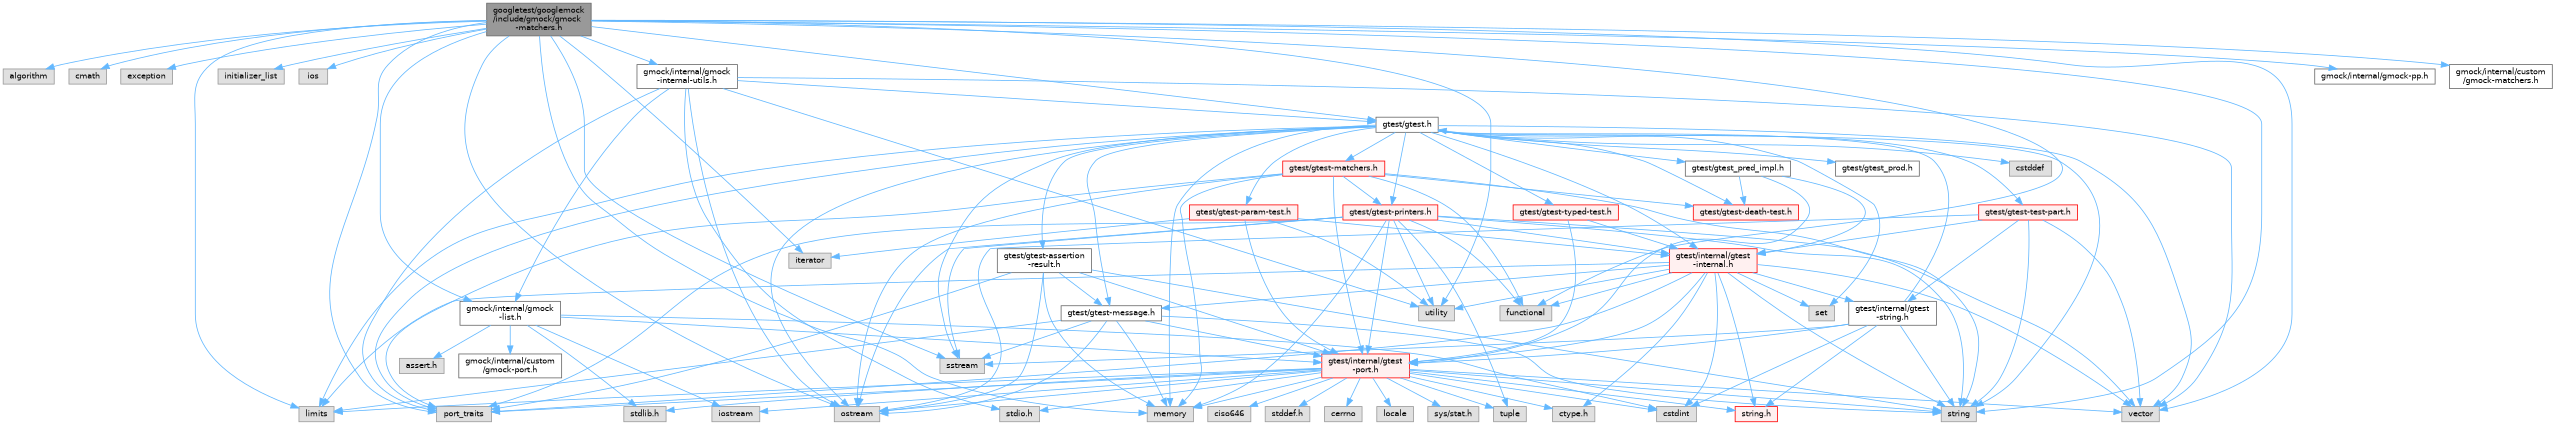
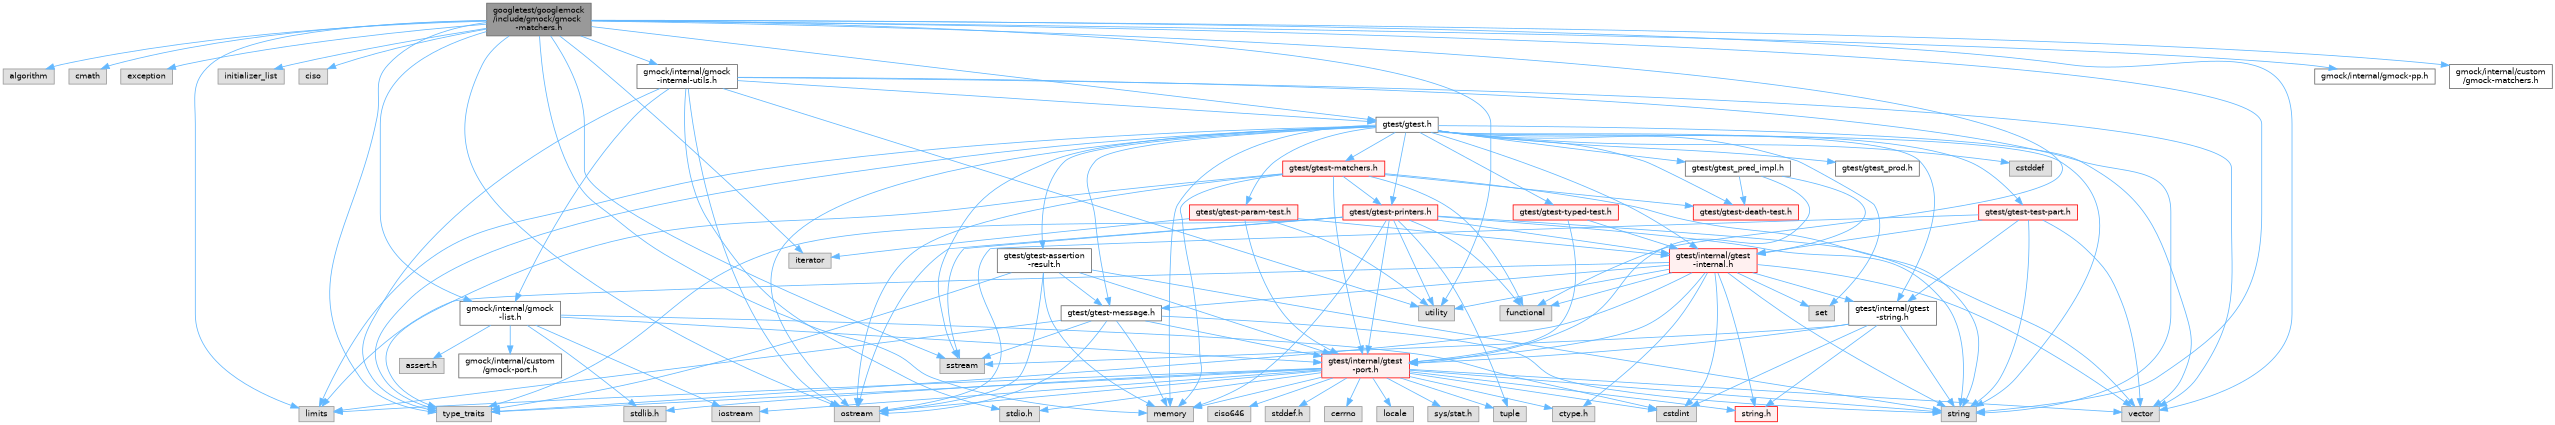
  digraph {
    node [color=grey60 fillcolor="#E0E0E0" fontname=Helvetica fontsize=10 shape=box style=filled]
    edge [color=steelblue1 fontname=Helvetica fontsize=10 labelfontname=Helvetica labelfontsize=10 style=solid]
    n1 [color=gray40 fillcolor=grey60 fontcolor=black height=0.2 label="googletest/googlemock\l/include/gmock/gmock\l-matchers.h" width=0.4]
    n2 [height=0.2 label=algorithm width=0.4]
    n3 [height=0.2 label=cmath width=0.4]
    n4 [height=0.2 label=exception width=0.4]
    n5 [height=0.2 label=functional width=0.4]
    n6 [height=0.2 label=initializer_list width=0.4]
-   n7 [height=0.2 label=ios width=0.4]
+   n7 [height=0.2 label=ciso width=0.4]
    n8 [height=0.2 label=iterator width=0.4]
    n9 [height=0.2 label=limits width=0.4]
    n10 [height=0.2 label=memory width=0.4]
    n11 [height=0.2 label=ostream width=0.4]
    n12 [height=0.2 label=sstream width=0.4]
    n13 [height=0.2 label=string width=0.4]
-   n14 [height=0.2 label=port_traits width=0.4]
+   n14 [height=0.2 label=type_traits width=0.4]
    n15 [height=0.2 label=utility width=0.4]
    n16 [height=0.2 label=vector width=0.4]
    n17 [color=grey40 fillcolor=white height=0.2 label="gmock/internal/gmock\l-internal-utils.h" width=0.4]
    n18 [color=grey40 fillcolor=white height=0.2 label="gmock/internal/gmock\l-list.h" width=0.4]
    n19 [color=grey40 fillcolor=white height=0.2 label="gtest/gtest.h" width=0.4]
    n20 [color=grey40 fillcolor=white height=0.2 label="gmock/internal/gmock-pp.h" width=0.4]
    n21 [color=grey40 fillcolor=white height=0.2 label="gmock/internal/custom\l/gmock-matchers.h" width=0.4]
    n22 [height=0.2 label="stdio.h" width=0.4]
    n23 [height=0.2 label="assert.h" width=0.4]
    n24 [height=0.2 label="stdlib.h" width=0.4]
    n25 [height=0.2 label=cstdint width=0.4]
    n26 [height=0.2 label=iostream width=0.4]
    n27 [color=grey40 fillcolor=white height=0.2 label="gmock/internal/custom\l/gmock-port.h" width=0.4]
    n28 [color=red fillcolor="#FFF0F0" height=0.2 label="gtest/internal/gtest\l-port.h" width=0.4]
    n29 [height=0.2 label=cstddef width=0.4]
    n30 [height=0.2 label=set width=0.4]
    n31 [color=grey40 fillcolor=white height=0.2 label="gtest/gtest-assertion\l-result.h" width=0.4]
    n32 [color=grey40 fillcolor=white height=0.2 label="gtest/gtest-message.h" width=0.4]
    n33 [color=red fillcolor="#FFF0F0" height=0.2 label="gtest/gtest-death-test.h" width=0.4]
    n34 [color=red fillcolor="#FFF0F0" height=0.2 label="gtest/gtest-matchers.h" width=0.4]
    n35 [color=red fillcolor="#FFF0F0" height=0.2 label="gtest/gtest-printers.h" width=0.4]
    n36 [color=red fillcolor="#FFF0F0" height=0.2 label="gtest/internal/gtest\l-internal.h" width=0.4]
    n37 [color=grey40 fillcolor=white height=0.2 label="gtest/internal/gtest\l-string.h" width=0.4]
    n38 [color=red fillcolor="#FFF0F0" height=0.2 label="gtest/gtest-param-test.h" width=0.4]
    n39 [color=red fillcolor="#FFF0F0" height=0.2 label="gtest/gtest-test-part.h" width=0.4]
    n40 [color=red fillcolor="#FFF0F0" height=0.2 label="gtest/gtest-typed-test.h" width=0.4]
    n41 [color=grey40 fillcolor=white height=0.2 label="gtest/gtest_pred_impl.h" width=0.4]
    n42 [color=grey40 fillcolor=white height=0.2 label="gtest/gtest_prod.h" width=0.4]
    n43 [height=0.2 label=ciso646 width=0.4]
    n44 [height=0.2 label="ctype.h" width=0.4]
    n45 [height=0.2 label="stddef.h" width=0.4]
    n46 [color=red fillcolor="#FFF0F0" height=0.2 label="string.h" width=0.4]
    n47 [height=0.2 label=cerrno width=0.4]
    n48 [height=0.2 label=locale width=0.4]
    n49 [height=0.2 label=tuple width=0.4]
    n50 [height=0.2 label="sys/stat.h" width=0.4]
    n1 -> n2
    n1 -> n3
    n1 -> n4
    n1 -> n5
    n1 -> n6
    n1 -> n7
    n1 -> n8
    n1 -> n9
    n1 -> n10
    n1 -> n11
    n1 -> n12
    n1 -> n13
    n1 -> n14
    n1 -> n15
    n1 -> n16
    n1 -> n17
    n1 -> n18
    n1 -> n19
    n1 -> n20
    n1 -> n21
    n17 -> n11
+   n17 -> n13
    n17 -> n14
    n17 -> n15
    n17 -> n16
    n17 -> n18
    n17 -> n19
    n17 -> n22
    n18 -> n23
    n18 -> n24
    n18 -> n25
    n18 -> n26
    n18 -> n27
    n18 -> n28
    n19 -> n9
    n19 -> n10
    n19 -> n11
    n19 -> n12
    n19 -> n13
    n19 -> n14
    n19 -> n16
    n19 -> n29
    n19 -> n30
    n19 -> n31
    n19 -> n32
    n19 -> n33
    n19 -> n34
    n19 -> n35
    n19 -> n36
-   n37 -> n19
+   n19 -> n37
    n19 -> n38
    n19 -> n39
    n19 -> n40
    n19 -> n41
    n19 -> n42
    n28 -> n9
    n28 -> n10
    n28 -> n11
    n28 -> n13
    n28 -> n14
    n28 -> n16
    n28 -> n22
    n28 -> n24
    n28 -> n25
    n28 -> n26
    n28 -> n43
    n28 -> n44
    n28 -> n45
    n28 -> n46
    n28 -> n47
    n28 -> n48
    n28 -> n49
    n28 -> n50
    n31 -> n10
    n31 -> n11
    n31 -> n13
    n31 -> n14
    n31 -> n28
    n31 -> n32
    n32 -> n9
    n32 -> n10
    n32 -> n11
    n32 -> n12
    n32 -> n13
    n32 -> n28
    n34 -> n5
    n34 -> n10
    n34 -> n11
    n34 -> n13
    n34 -> n14
    n34 -> n28
    n34 -> n33
    n34 -> n35
    n35 -> n5
    n35 -> n10
    n35 -> n11
    n35 -> n12
    n35 -> n13
    n35 -> n14
    n35 -> n15
    n35 -> n16
    n35 -> n28
    n35 -> n36
    n35 -> n49
    n36 -> n5
    n36 -> n9
    n36 -> n13
    n36 -> n14
    n36 -> n15
    n36 -> n16
    n36 -> n25
    n36 -> n28
    n36 -> n30
    n36 -> n32
    n36 -> n37
    n36 -> n44
    n36 -> n46
    n37 -> n12
    n37 -> n13
    n37 -> n25
    n37 -> n28
    n37 -> n46
    n38 -> n8
    n38 -> n15
    n38 -> n28
    n38 -> n36
    n39 -> n11
    n39 -> n13
    n39 -> n16
    n39 -> n36
    n39 -> n37
    n40 -> n28
    n40 -> n36
    n41 -> n28
    n41 -> n33
    n41 -> n36
  }
